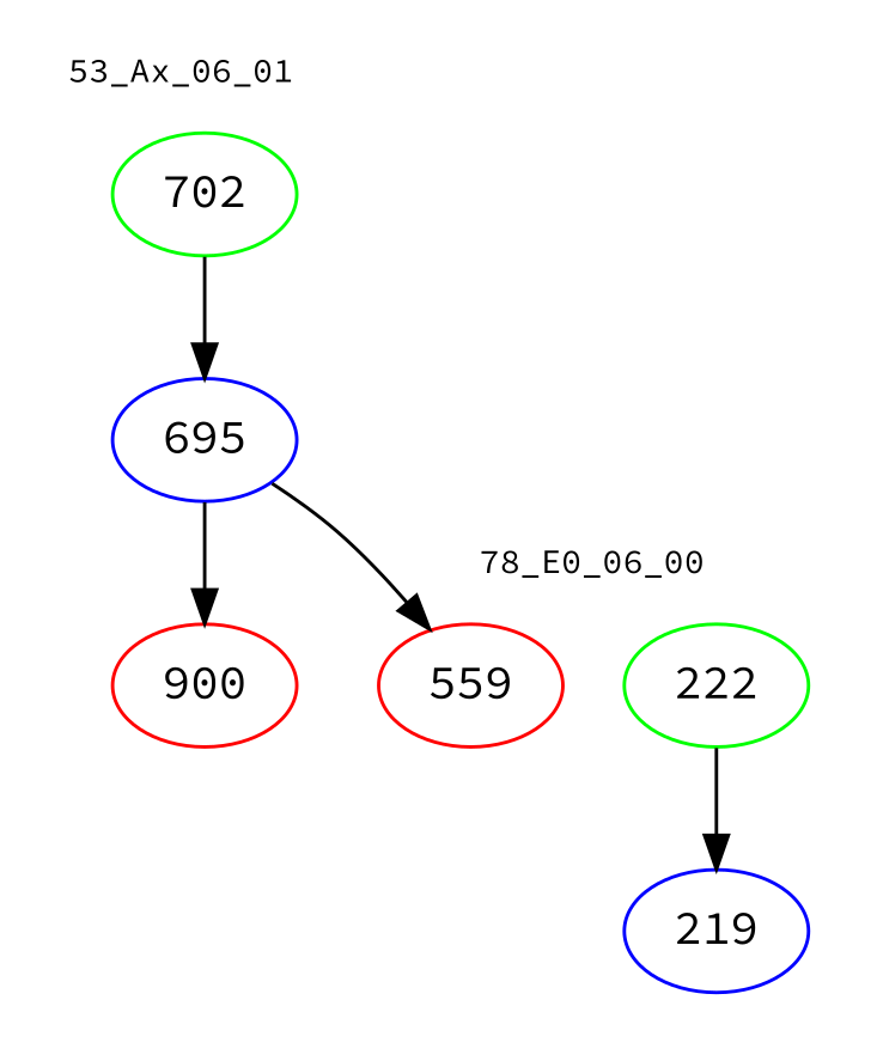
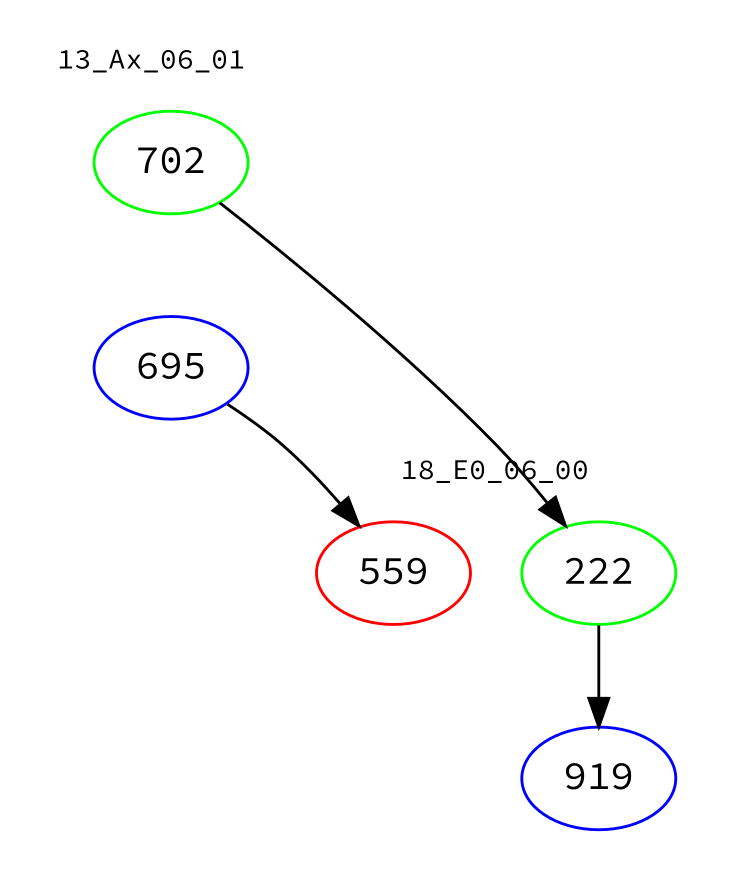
  digraph {
    fontname="Source Code Pro"
    node [color=green fontname="Source Code Pro"]
    edge [color=black fontname="Source Code Pro"]
    n1 [label=702]
    n2 [color=blue label=695]
-   n3 [color=red label=900]
    n4 [label=222]
-   n5 [color=blue label=219]
+   n5 [color=blue label=919]
    n6 [color=red label=559]
    subgraph cluster_1 {
      color=white
      fontsize=10
-     label="53_Ax_06_01"
+     label="13_Ax_06_01"
      n1
      n2
-     n3
    }
    subgraph cluster_2 {
      color=white
      fontsize=10
-     label="78_E0_06_00"
+     label="18_E0_06_00"
      n4
      n5
      n6
    }
-   n1 -> n2
-   n2 -> n3
+   n1 -> n4
    n2 -> n6
    n4 -> n5
  }
